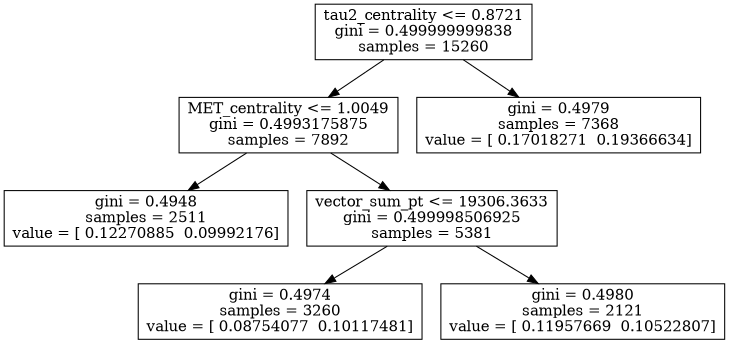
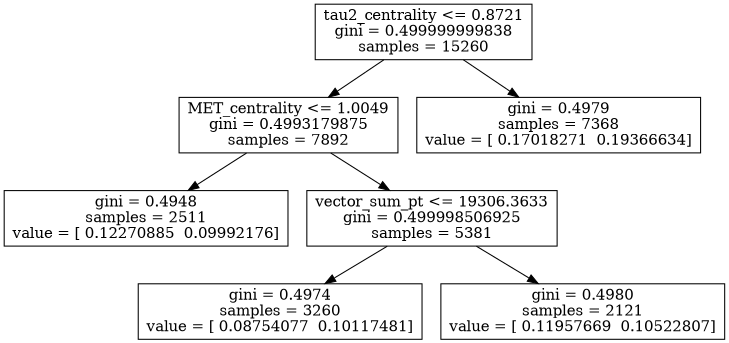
  digraph {
    fontname="DejaVu Serif"
    node [shape=box fontname="DejaVu Serif"]
    edge [fontname="DejaVu Serif"]
    n1 [label="tau2_centrality <= 0.8721\ngini = 0.499999999838\nsamples = 15260"]
-   n2 [label="MET_centrality <= 1.0049\ngini = 0.4993175875\nsamples = 7892"]
+   n2 [label="MET_centrality <= 1.0049\ngini = 0.4993179875\nsamples = 7892"]
    n3 [label="gini = 0.4979\nsamples = 7368\nvalue = [ 0.17018271  0.19366634]"]
    n4 [label="gini = 0.4948\nsamples = 2511\nvalue = [ 0.12270885  0.09992176]"]
    n5 [label="vector_sum_pt <= 19306.3633\ngini = 0.499998506925\nsamples = 5381"]
    n6 [label="gini = 0.4974\nsamples = 3260\nvalue = [ 0.08754077  0.10117481]"]
    n7 [label="gini = 0.4980\nsamples = 2121\nvalue = [ 0.11957669  0.10522807]"]
    n1 -> n2
    n1 -> n3
    n2 -> n4
    n2 -> n5
    n5 -> n6
    n5 -> n7
  }
